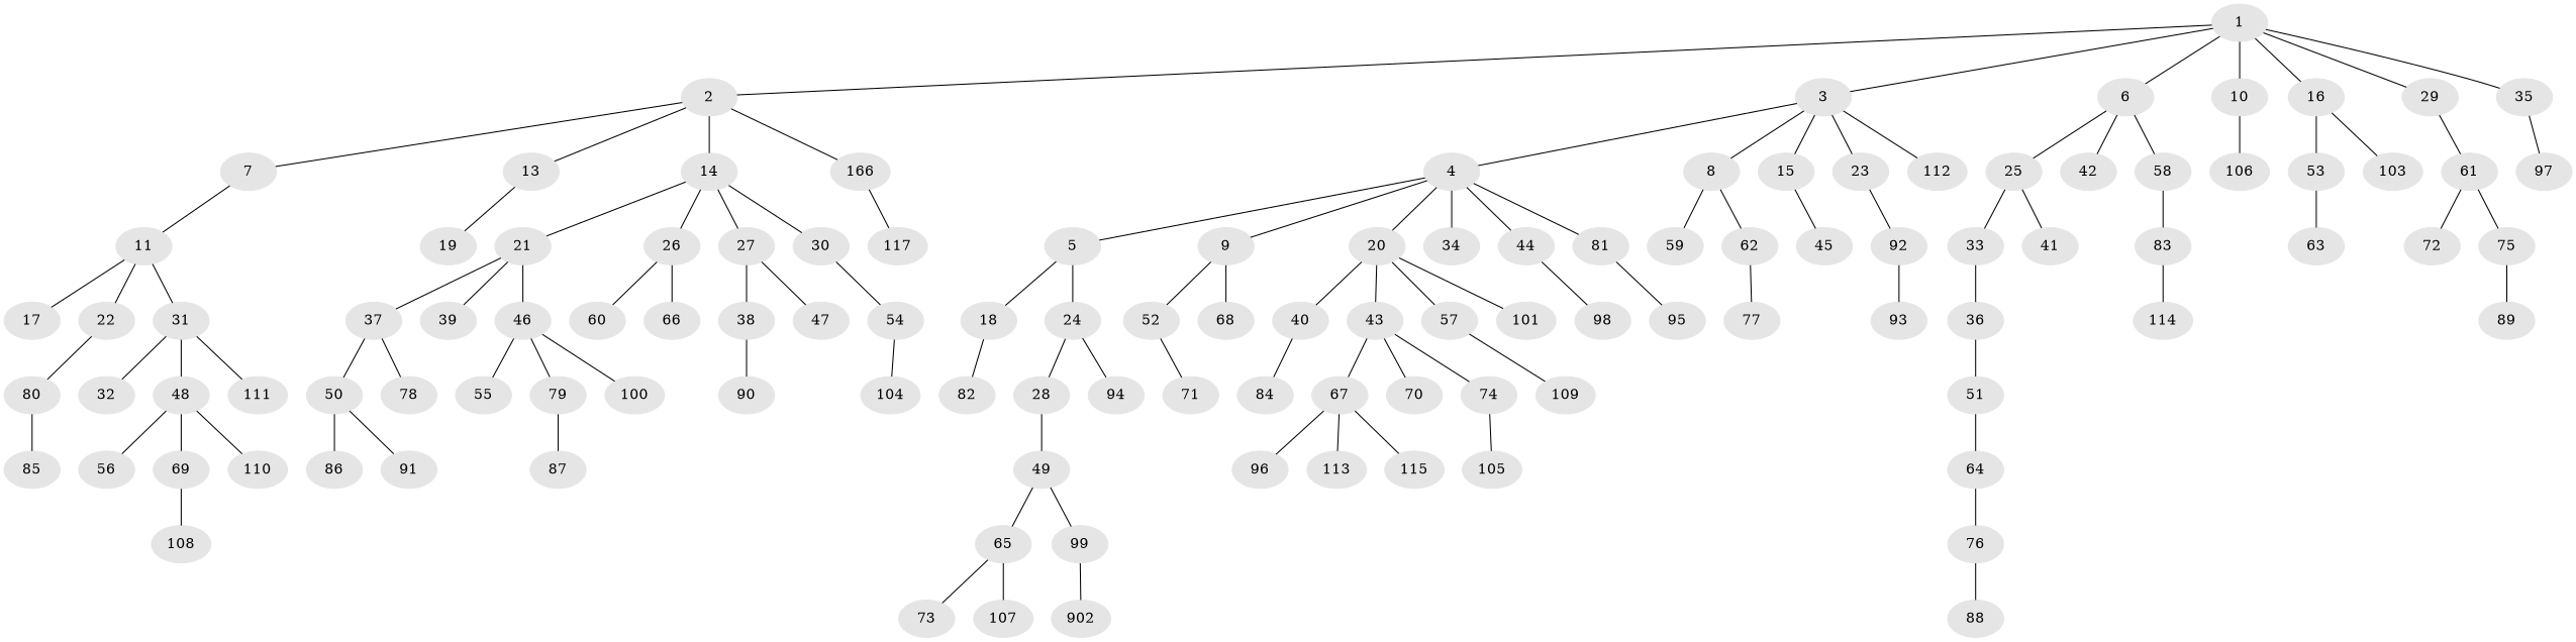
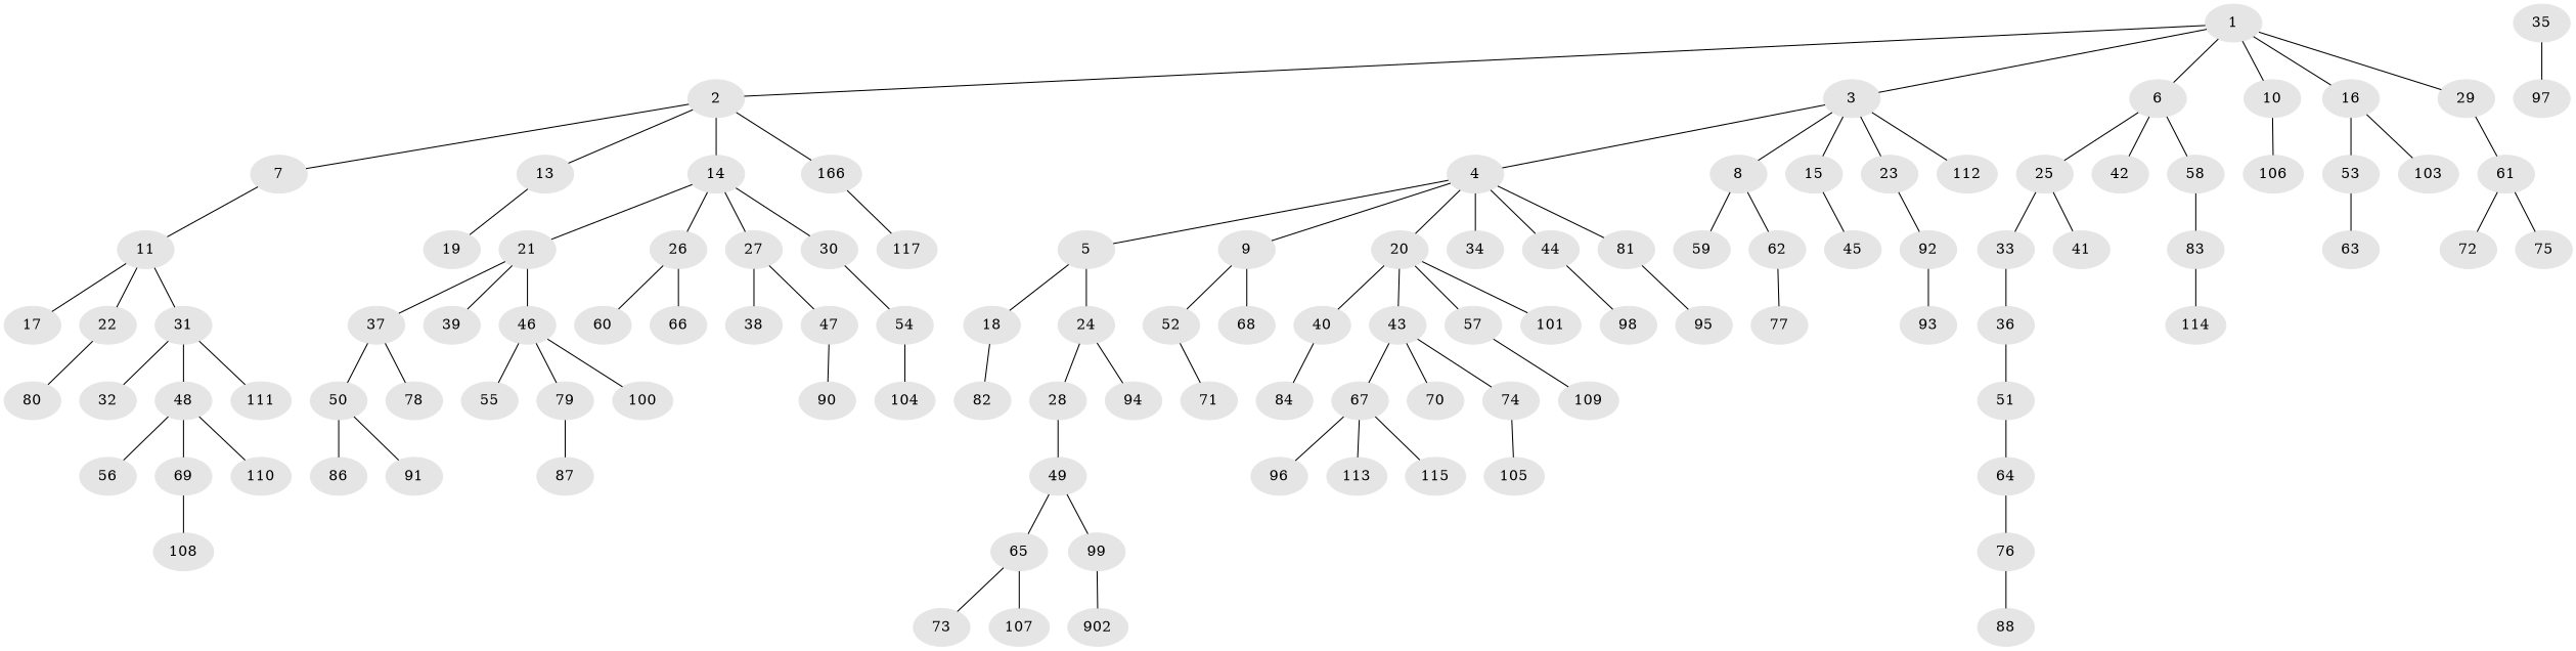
  graph {
    node [color=gray90 style=filled]
    1
    2
    3
    6
    10
    16
    29
    35
    7
    13
    14
    n12 [label=166]
    4
    8
    15
    23
    112
    25
    42
    58
    106
    53
    103
    61
    97
    11
    19
    21
    26
    27
    30
    117
    5
    9
    20
    34
    44
    81
    59
    62
    45
    92
    18
    24
    52
    68
    40
    43
    57
    101
    98
    95
    82
    28
    94
    33
    41
    83
    17
    22
    31
    77
    71
    80
    32
    48
    111
    37
    39
    46
    60
    66
    38
    47
    54
    63
    84
    67
    70
    74
    109
    50
    78
    55
    79
    100
-   85
    93
    49
    36
    90
    65
    99
    72
    75
    104
    56
    69
    110
    51
    64
    86
    91
    96
    113
    115
    105
    87
    108
    73
    107
    n112 [label=902]
    76
    114
-   89
    88
    1 -- 2
    1 -- 3
    1 -- 6
    1 -- 10
    1 -- 16
    1 -- 29
-   1 -- 35
    2 -- 7
    2 -- 13
    2 -- 14
    2 -- n12
    3 -- 4
    3 -- 8
    3 -- 15
    3 -- 23
    3 -- 112
    6 -- 25
    6 -- 42
    6 -- 58
    10 -- 106
    16 -- 53
    16 -- 103
    29 -- 61
    35 -- 97
    7 -- 11
    13 -- 19
    14 -- 21
    14 -- 26
    14 -- 27
    14 -- 30
    n12 -- 117
    4 -- 5
    4 -- 9
    4 -- 20
    4 -- 34
    4 -- 44
    4 -- 81
    8 -- 59
    8 -- 62
    15 -- 45
    23 -- 92
    25 -- 33
    25 -- 41
    58 -- 83
    53 -- 63
    61 -- 72
    61 -- 75
    11 -- 17
    11 -- 22
    11 -- 31
    21 -- 37
    21 -- 39
    21 -- 46
    26 -- 60
    26 -- 66
    27 -- 38
    27 -- 47
    30 -- 54
    5 -- 18
    5 -- 24
    9 -- 52
    9 -- 68
    20 -- 40
    20 -- 43
    20 -- 57
    20 -- 101
    44 -- 98
    81 -- 95
    62 -- 77
    92 -- 93
    18 -- 82
    24 -- 28
    24 -- 94
    52 -- 71
    40 -- 84
    43 -- 67
    43 -- 70
    43 -- 74
    57 -- 109
    28 -- 49
    33 -- 36
    83 -- 114
    22 -- 80
    31 -- 32
    31 -- 48
    31 -- 111
-   80 -- 85
    48 -- 56
    48 -- 69
    48 -- 110
    37 -- 50
    37 -- 78
    46 -- 55
    46 -- 79
    46 -- 100
-   38 -- 90
+   47 -- 90
    54 -- 104
    67 -- 96
    67 -- 113
    67 -- 115
    74 -- 105
    50 -- 86
    50 -- 91
    79 -- 87
    49 -- 65
    49 -- 99
    36 -- 51
    65 -- 73
    65 -- 107
    99 -- n112
-   75 -- 89
    69 -- 108
    51 -- 64
    64 -- 76
    76 -- 88
  }
